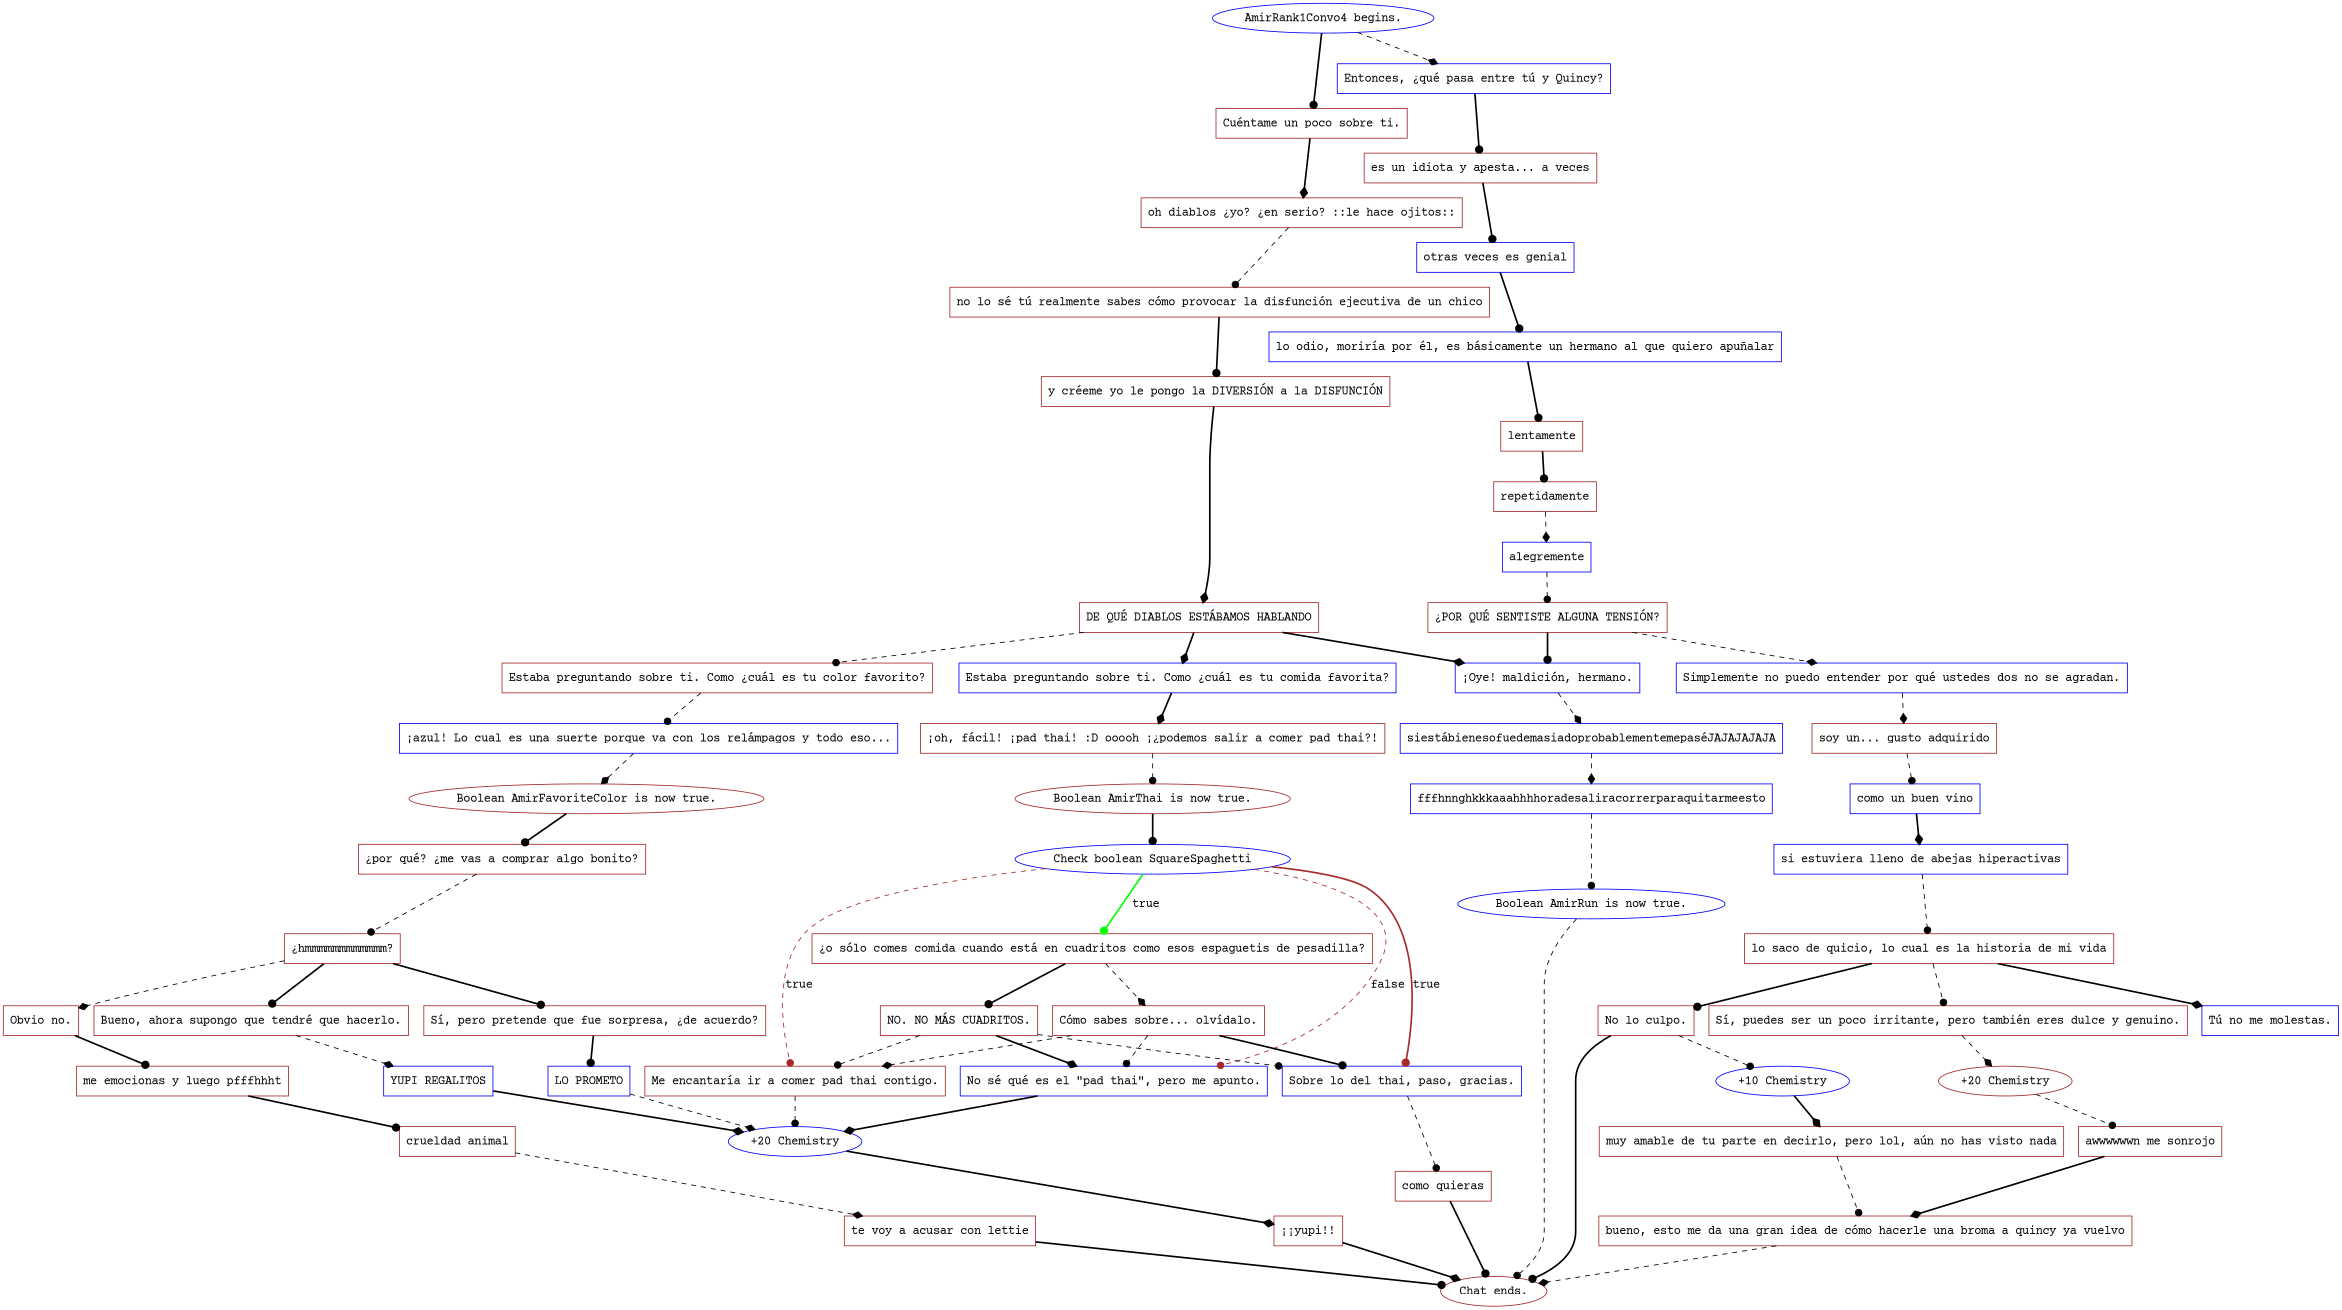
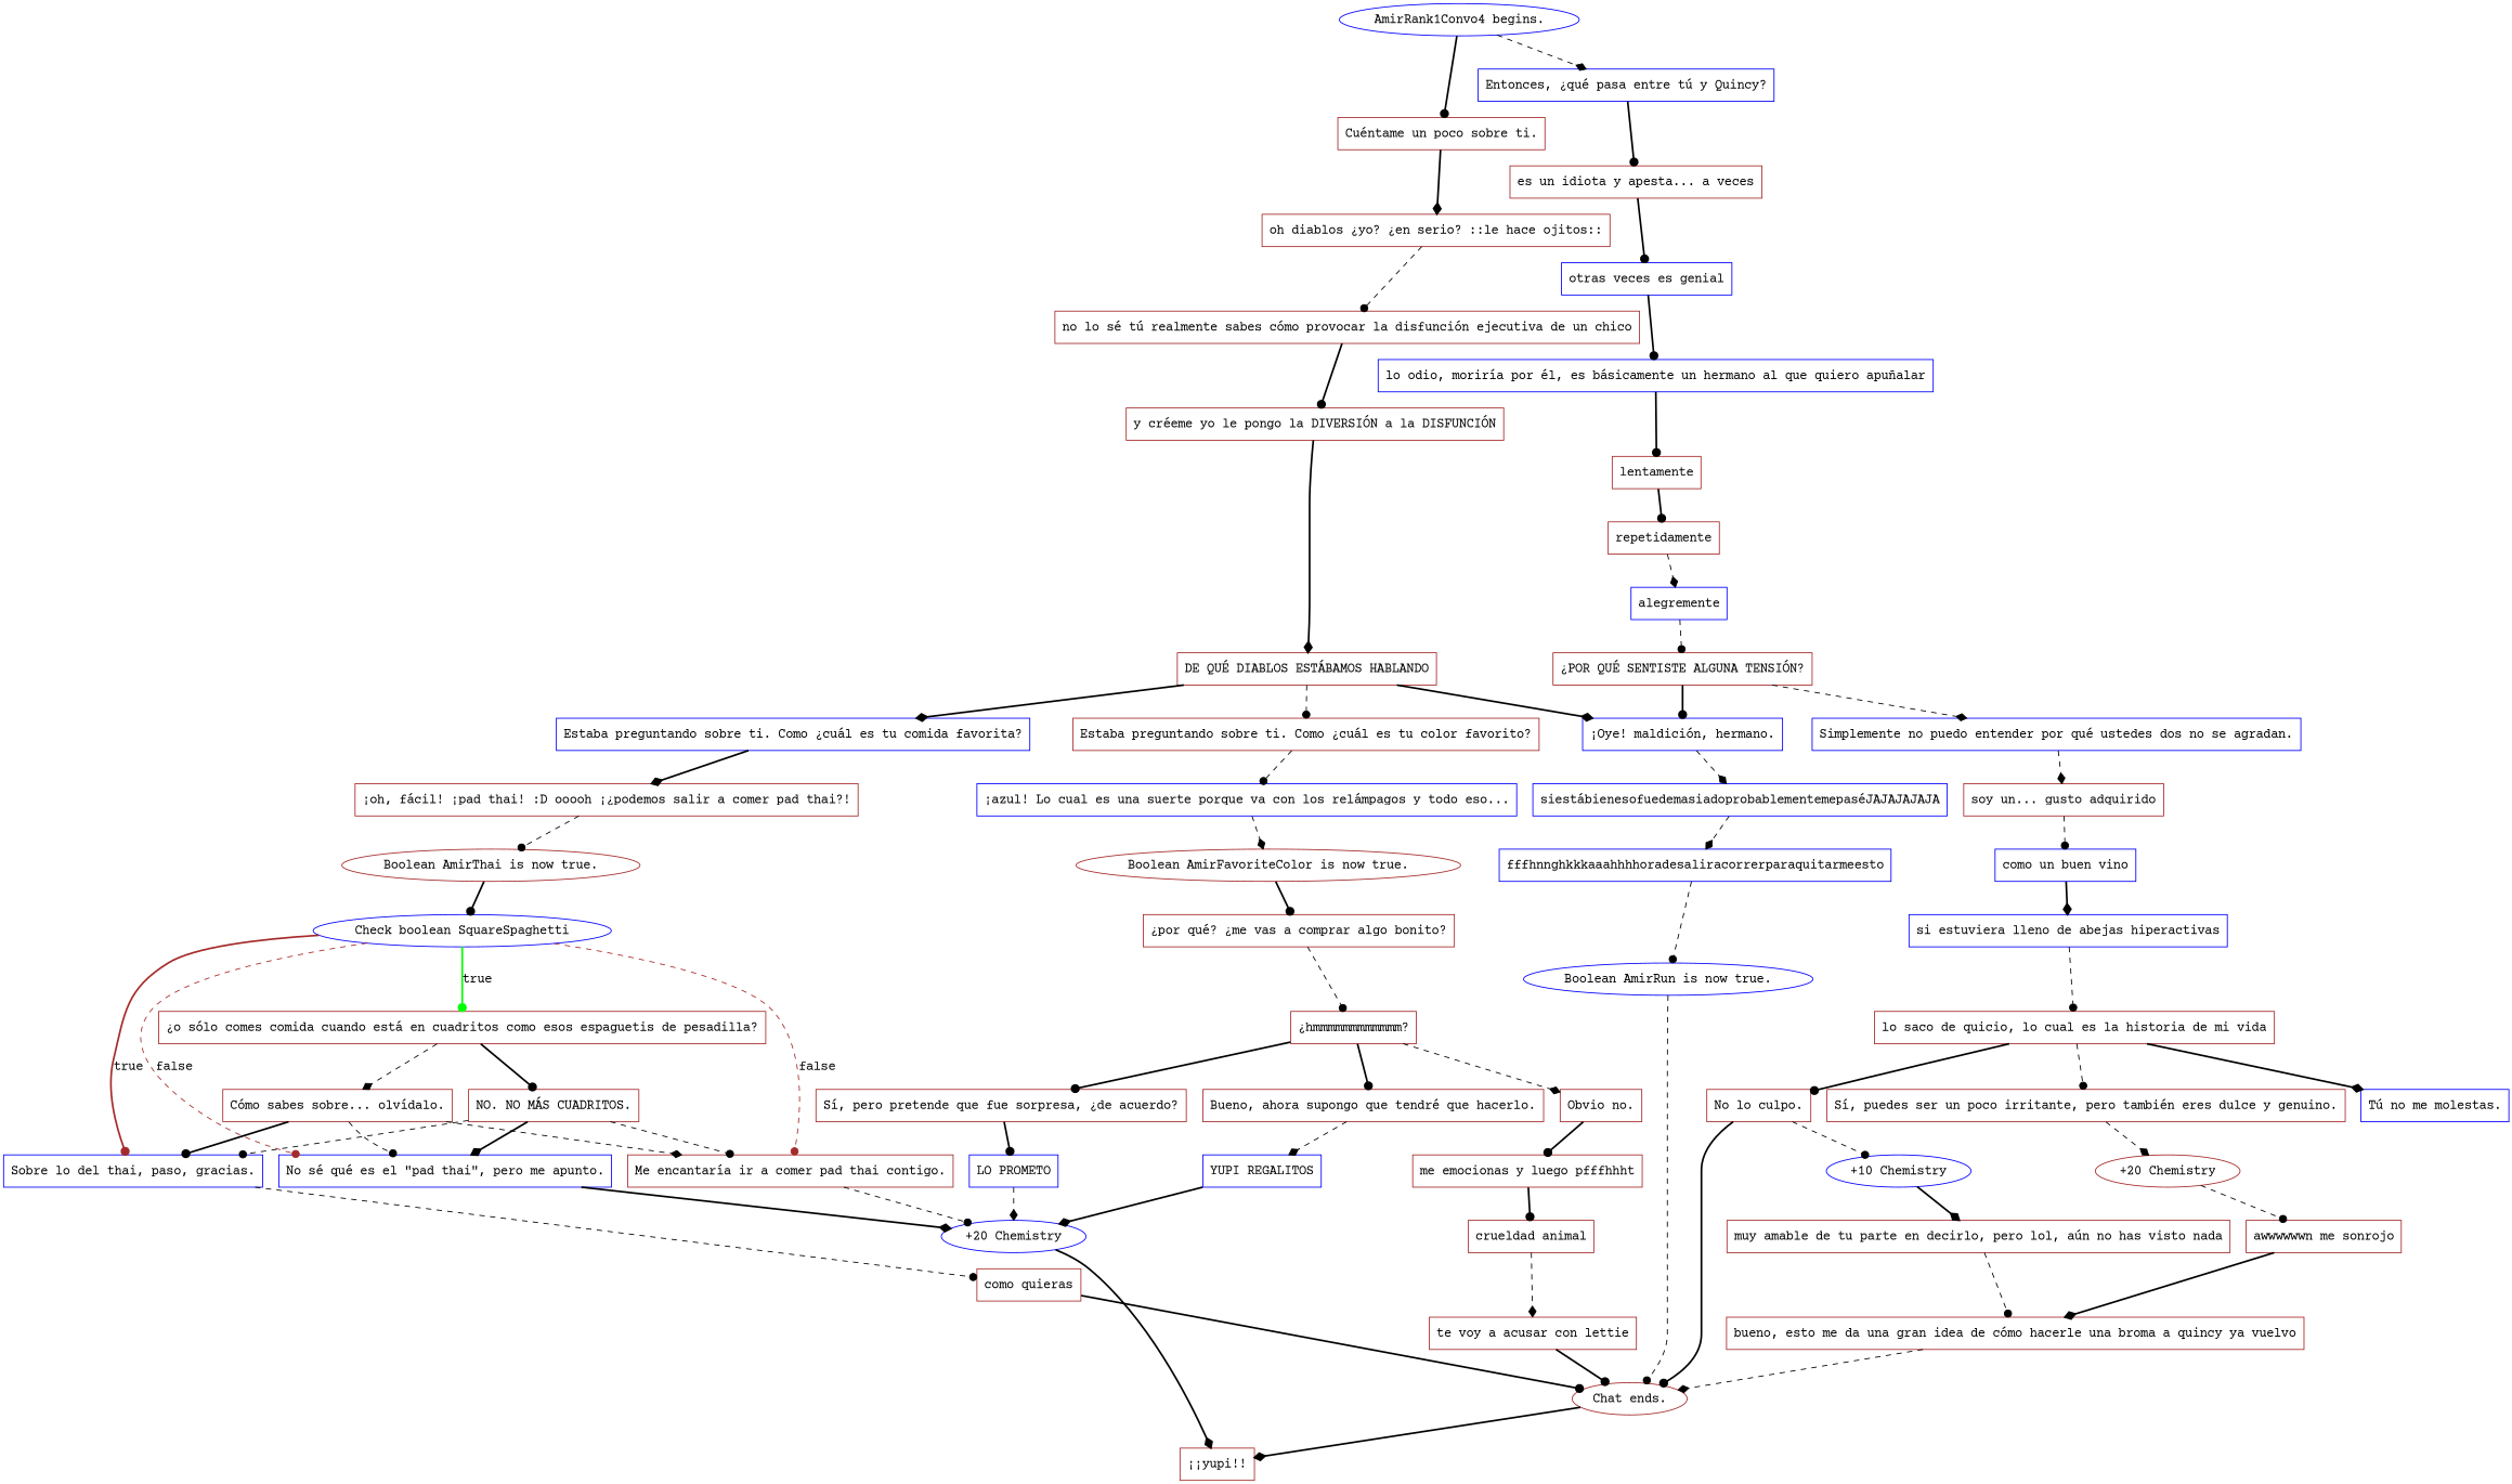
  digraph {
    fontname="Courier Prime"
    node [color=brown fontname="Courier Prime" shape=box]
    edge [arrowhead=dot fontname="Courier Prime" style=bold]
    "AmirRank1Convo4 begins." [color=blue shape=""]
    n2 [color=blue label="Entonces, ¿qué pasa entre tú y Quincy?"]
    n3 [label="Cuéntame un poco sobre ti."]
    n4 [label="es un idiota y apesta... a veces"]
    n5 [label="oh diablos ¿yo? ¿en serio? ::le hace ojitos::"]
    n6 [color=blue label="otras veces es genial"]
    n7 [label="no lo sé tú realmente sabes cómo provocar la disfunción ejecutiva de un chico"]
    n8 [color=blue label="lo odio, moriría por él, es básicamente un hermano al que quiero apuñalar"]
    n9 [label="y créeme yo le pongo la DIVERSIÓN a la DISFUNCIÓN"]
    n10 [label=lentamente]
    n11 [label="DE QUÉ DIABLOS ESTÁBAMOS HABLANDO"]
    n12 [label=repetidamente]
    n13 [color=blue label="¡Oye! maldición, hermano."]
    n14 [color=blue label="Estaba preguntando sobre ti. Como ¿cuál es tu comida favorita?"]
    n15 [label="Estaba preguntando sobre ti. Como ¿cuál es tu color favorito?"]
    n16 [color=blue label=alegremente]
    n17 [color=blue label="siestábienesofuedemasiadoprobablementemepaséJAJAJAJAJA"]
    n18 [label="¡oh, fácil! ¡pad thai! :D ooooh ¡¿podemos salir a comer pad thai?!"]
    n19 [color=blue label="¡azul! Lo cual es una suerte porque va con los relámpagos y todo eso..."]
    n20 [label="¿POR QUÉ SENTISTE ALGUNA TENSIÓN?"]
    n21 [color=blue label=fffhnnghkkkaaahhhhoradesaliracorrerparaquitarmeesto]
    n22 [label="Boolean AmirThai is now true." shape=""]
    n23 [label="Boolean AmirFavoriteColor is now true." shape=""]
    n24 [color=blue label="Simplemente no puedo entender por qué ustedes dos no se agradan."]
    n25 [color=blue label="Boolean AmirRun is now true." shape=""]
    n26 [color=blue label="Check boolean SquareSpaghetti" shape=""]
    n27 [label="¿por qué? ¿me vas a comprar algo bonito?"]
    n28 [label="soy un... gusto adquirido"]
    "Chat ends." [shape=""]
    n30 [label="¿o sólo comes comida cuando está en cuadritos como esos espaguetis de pesadilla?"]
    n31 [color=blue label="Sobre lo del thai, paso, gracias."]
    n32 [color=blue label="No sé qué es el \"pad thai\", pero me apunto."]
    n33 [label="Me encantaría ir a comer pad thai contigo."]
    n34 [label="¿hmmmmmmmmmmmm?"]
    n35 [color=blue label="como un buen vino"]
    n36 [label="NO. NO MÁS CUADRITOS."]
    n37 [label="Cómo sabes sobre... olvídalo."]
    n38 [label="como quieras"]
    n39 [color=blue label="+20 Chemistry" shape=""]
    n40 [label="Bueno, ahora supongo que tendré que hacerlo."]
    n41 [label="Sí, pero pretende que fue sorpresa, ¿de acuerdo?"]
    n42 [label="Obvio no."]
    n43 [color=blue label="si estuviera lleno de abejas hiperactivas"]
    n44 [label="¡¡yupi!!"]
    n45 [color=blue label="YUPI REGALITOS"]
    n46 [color=blue label="LO PROMETO"]
    n47 [label="me emocionas y luego pfffhhht"]
    n48 [label="lo saco de quicio, lo cual es la historia de mi vida"]
    n49 [label="crueldad animal"]
    n50 [label="Sí, puedes ser un poco irritante, pero también eres dulce y genuino."]
    n51 [color=blue label="Tú no me molestas."]
    n52 [label="No lo culpo."]
    n53 [label="te voy a acusar con lettie"]
    n54 [label="+20 Chemistry" shape=""]
    n55 [color=blue label="+10 Chemistry" shape=""]
    n56 [label="awwwwwwn me sonrojo"]
    n57 [label="muy amable de tu parte en decirlo, pero lol, aún no has visto nada"]
    n58 [label="bueno, esto me da una gran idea de cómo hacerle una broma a quincy ya vuelvo"]
    "AmirRank1Convo4 begins." -> n2 [arrowhead=diamond style=dashed]
    "AmirRank1Convo4 begins." -> n3
    n2 -> n4
    n3 -> n5 [arrowhead=diamond]
    n4 -> n6
    n5 -> n7 [style=dashed]
    n6 -> n8
    n7 -> n9
    n8 -> n10
    n9 -> n11 [arrowhead=diamond]
    n10 -> n12
    n11 -> n13 [arrowhead=diamond]
    n11 -> n14 [arrowhead=diamond]
    n11 -> n15 [style=dashed]
    n12 -> n16 [arrowhead=diamond style=dashed]
    n13 -> n17 [arrowhead=diamond style=dashed]
    n14 -> n18 [arrowhead=diamond]
    n15 -> n19 [style=dashed]
    n16 -> n20 [style=dashed]
    n17 -> n21 [arrowhead=diamond style=dashed]
    n18 -> n22 [style=dashed]
    n19 -> n23 [arrowhead=diamond style=dashed]
    n20 -> n13
    n20 -> n24 [arrowhead=diamond style=dashed]
    n21 -> n25 [style=dashed]
    n22 -> n26
    n23 -> n27
    n24 -> n28 [arrowhead=diamond style=dashed]
    n25 -> "Chat ends." [style=dashed]
    n26 -> n30 [color=green label=true]
    n26 -> n31 [color=brown label=true]
    n26 -> n32 [color=brown label=false style=dashed]
-   n26 -> n33 [color=brown label=true style=dashed]
+   n26 -> n33 [color=brown label=false style=dashed]
    n27 -> n34 [style=dashed]
    n28 -> n35 [style=dashed]
    n30 -> n36
    n30 -> n37 [arrowhead=diamond style=dashed]
    n31 -> n38 [style=dashed]
    n32 -> n39 [arrowhead=diamond]
    n33 -> n39 [style=dashed]
    n34 -> n40
    n34 -> n41
    n34 -> n42 [arrowhead=diamond style=dashed]
    n35 -> n43 [arrowhead=diamond]
    n36 -> n31 [style=dashed]
    n36 -> n32 [arrowhead=diamond]
    n36 -> n33 [style=dashed]
    n37 -> n31
    n37 -> n32 [style=dashed]
    n37 -> n33 [arrowhead=diamond style=dashed]
    n38 -> "Chat ends."
    n39 -> n44 [arrowhead=diamond]
    n40 -> n45 [arrowhead=diamond style=dashed]
    n41 -> n46
    n42 -> n47
    n43 -> n48 [style=dashed]
-   n44 -> "Chat ends." [arrowhead=diamond]
+   "Chat ends." -> n44 [arrowhead=diamond]
    n45 -> n39 [arrowhead=diamond]
    n46 -> n39 [arrowhead=diamond style=dashed]
    n47 -> n49
    n48 -> n50 [style=dashed]
    n48 -> n51 [arrowhead=diamond]
    n48 -> n52
    n49 -> n53 [arrowhead=diamond style=dashed]
    n50 -> n54 [arrowhead=diamond style=dashed]
    n52 -> "Chat ends."
    n52 -> n55 [style=dashed]
    n53 -> "Chat ends."
    n54 -> n56 [style=dashed]
    n55 -> n57 [arrowhead=diamond]
    n56 -> n58 [arrowhead=diamond]
    n57 -> n58 [style=dashed]
    n58 -> "Chat ends." [arrowhead=diamond style=dashed]
  }
